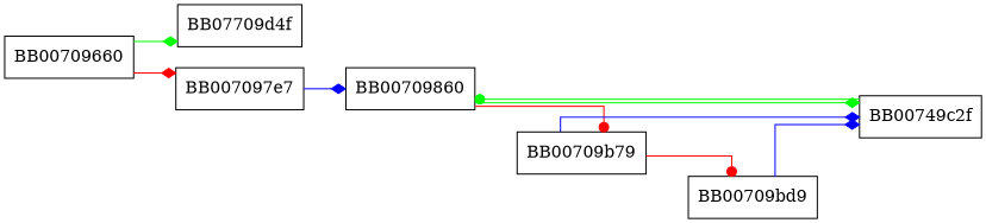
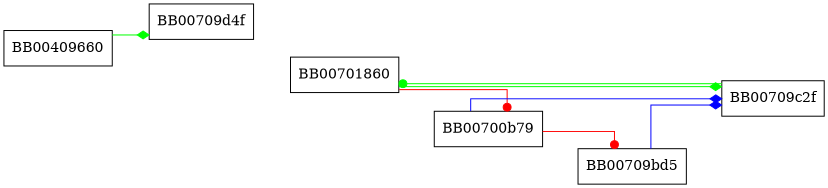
  digraph {
    rankdir=LR
    splines=ortho
    node [shape=box]
    edge [arrowhead=diamond color=green]
-   BB00709660
-   BB00709d4f [label=BB07709d4f]
-   BB007097e7
-   BB00709860
-   BB00709c2f [label=BB00749c2f]
-   BB00709b79
-   BB00709bd5 [label=BB00709bd9]
+   BB00709660 [label=BB00409660]
+   BB00709d4f
+   BB00709860 [label=BB00701860]
+   BB00709c2f
+   BB00709b79 [label=BB00700b79]
+   BB00709bd5
    BB00709660 -> BB00709d4f
-   BB00709660 -> BB007097e7 [color=red]
-   BB007097e7 -> BB00709860 [color=blue]
    BB00709860 -> BB00709c2f
    BB00709860 -> BB00709b79 [arrowhead=dot color=red]
    BB00709c2f -> BB00709860 [arrowhead=dot]
    BB00709b79 -> BB00709c2f [color=blue]
    BB00709b79 -> BB00709bd5 [arrowhead=dot color=red]
    BB00709bd5 -> BB00709c2f [color=blue]
  }
